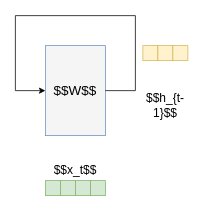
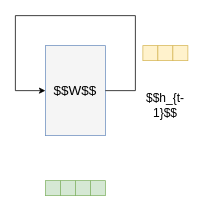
  <mxCell id="0" />
  <mxCell id="1" parent="0" />
  <mxCell id="2" value="&lt;font style=&quot;font-size: 18px;&quot;&gt;$$W$$&lt;/font&gt;" style="rounded=0;whiteSpace=wrap;html=1;fillColor=#f5f5f5;strokeColor=#6c8ebf;" vertex="1" parent="1"><mxGeometry x="60" y="60" width="80" height="120" as="geometry" /></mxCell>
  <mxCell id="3" value="" style="group" vertex="1" connectable="0" parent="1"><mxGeometry x="190" y="60" width="60" height="20" as="geometry" /></mxCell>
  <mxCell id="4" value="" style="rounded=0;whiteSpace=wrap;html=1;fillColor=#fff2cc;strokeColor=#d6b656;" vertex="1" parent="3"><mxGeometry width="20" height="20" as="geometry" /></mxCell>
  <mxCell id="5" value="" style="rounded=0;whiteSpace=wrap;html=1;fillColor=#fff2cc;strokeColor=#d6b656;" vertex="1" parent="3"><mxGeometry x="20" width="20" height="20" as="geometry" /></mxCell>
  <mxCell id="6" value="" style="rounded=0;whiteSpace=wrap;html=1;fillColor=#fff2cc;strokeColor=#d6b656;" vertex="1" parent="3"><mxGeometry x="40" width="20" height="20" as="geometry" /></mxCell>
  <mxCell id="7" value="" style="group" vertex="1" connectable="0" parent="1"><mxGeometry x="60" y="240" width="80" height="20" as="geometry" /></mxCell>
  <mxCell id="8" value="" style="rounded=0;whiteSpace=wrap;html=1;fillColor=#d5e8d4;strokeColor=#82b366;" vertex="1" parent="7"><mxGeometry width="20" height="20" as="geometry" /></mxCell>
  <mxCell id="9" value="" style="rounded=0;whiteSpace=wrap;html=1;fillColor=#d5e8d4;strokeColor=#82b366;" vertex="1" parent="7"><mxGeometry x="20" width="20" height="20" as="geometry" /></mxCell>
  <mxCell id="10" value="" style="rounded=0;whiteSpace=wrap;html=1;fillColor=#d5e8d4;strokeColor=#82b366;" vertex="1" parent="7"><mxGeometry x="40" width="20" height="20" as="geometry" /></mxCell>
  <mxCell id="11" value="" style="rounded=0;whiteSpace=wrap;html=1;fillColor=#d5e8d4;strokeColor=#82b366;" vertex="1" parent="7"><mxGeometry x="60" width="20" height="20" as="geometry" /></mxCell>
- <mxCell id="12" value="&lt;font style=&quot;font-size: 16px;&quot;&gt;$$x_t$$&lt;/font&gt;" style="text;html=1;strokeColor=none;fillColor=none;align=center;verticalAlign=middle;whiteSpace=wrap;rounded=0;" vertex="1" parent="1"><mxGeometry x="70" y="210" width="60" height="30" as="geometry" /></mxCell>
  <mxCell id="13" value="" style="endArrow=classic;html=1;rounded=0;exitX=1;exitY=0.5;exitDx=0;exitDy=0;entryX=0;entryY=0.5;entryDx=0;entryDy=0;" edge="1" parent="1" source="2" target="2"><mxGeometry width="50" height="50" relative="1" as="geometry"><mxPoint x="310" y="120" as="sourcePoint" /><mxPoint x="20" y="120" as="targetPoint" /><Array as="points"><mxPoint x="180" y="120" /><mxPoint x="180" y="20" /><mxPoint x="20" y="20" /><mxPoint x="20" y="120" /></Array></mxGeometry></mxCell>
  <mxCell id="14" value="&lt;font style=&quot;font-size: 16px;&quot;&gt;$$h_{t-1}$$&lt;/font&gt;" style="text;html=1;strokeColor=none;fillColor=none;align=center;verticalAlign=middle;whiteSpace=wrap;rounded=0;" vertex="1" parent="1"><mxGeometry x="190" y="125" width="60" height="30" as="geometry" /></mxCell>
